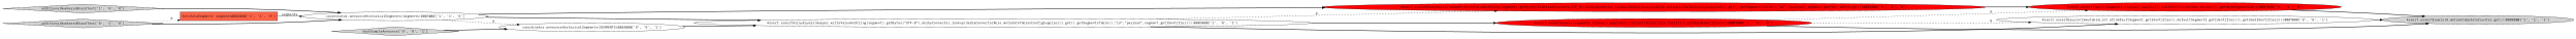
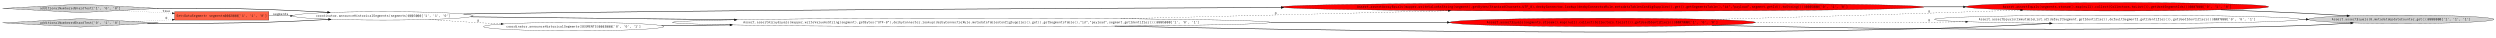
  digraph {
    fontname="IBM Plex Mono"
    rankdir=LR
    node [fillcolor=white fontname="IBM Plex Mono" shape=ellipse style=filled]
    edge [fontname="IBM Plex Mono" style=bold]
    n1 [label="Assert.assertArrayEquals(mapper.writeValueAsString(segment).getBytes(\"UTF-8\"),derbyConnector.lookup(derbyConnectorRule.metadataTablesConfigSupplier().get().getSegmentsTable(),\"id\",\"payload\",segment.getIdentifier()))@@@5@@@['1', '0', '1']"]
    n2 [fillcolor=red label="Assert.assertEquals(segments.stream().map(null).collect(Collectors.toList()),getUsedIdentifiers())@@@7@@@['1', '0', '0']"]
    n3 [label="Assert.assertEquals(ImmutableList.of(defaultSegment.getIdentifier(),defaultSegment2.getIdentifier()),getUsedIdentifiers())@@@7@@@['0', '0', '1']"]
    n4 [fillcolor=red label="Assert.assertArrayEquals(mapper.writeValueAsString(segment).getBytes(StandardCharsets.UTF_8),derbyConnector.lookup(derbyConnectorRule.metadataTablesConfigSupplier().get().getSegmentsTable(),\"id\",\"payload\",segment.getId().toString()))@@@5@@@['0', '1', '0']"]
    n5 [fillcolor=red label="Assert.assertEquals(segments.stream().map(null).collect(Collectors.toList()),getUsedSegmentIds())@@@7@@@['0', '1', '0']"]
    n6 [fillcolor=lightgray label="Assert.assertEquals(0,metadataUpdateCounter.get())@@@8@@@['1', '1', '1']"]
    n7 [fillcolor=lightgray label="additionalNumberedShardTest['1', '0', '0']" shape=diamond]
    n8 [label="coordinator.announceHistoricalSegments(segments)@@@3@@@['1', '1', '0']"]
    n9 [fillcolor=tomato label="Set<DataSegment> segments@@@2@@@['1', '1', '0']" shape=box]
    n10 [label="coordinator.announceHistoricalSegments(SEGMENTS)@@@3@@@['0', '0', '1']"]
-   n11 [fillcolor=lightgray label="testSimpleAnnounce['0', '0', '1']" shape=diamond]
    n12 [fillcolor=lightgray label="additionalNumberedShardTest['0', '1', '0']" shape=diamond]
    n1 -> n2
    n1 -> n3
    n1 -> n4 [label=0 style=dashed]
    n2 -> n3 [label=0 style=dashed]
    n2 -> n5 [label=0 style=dashed]
    n2 -> n6
    n3 -> n6
    n4 -> n5
    n5 -> n6
    n7 -> n8
+   n7 -> n9 [label=true style=dotted]
    n8 -> n1
    n8 -> n4
    n8 -> n10 [label=0 style=dashed]
    n9 -> n8 [label=segments style=solid]
    n10 -> n1
-   n11 -> n10
    n12 -> n8
    n12 -> n9 [label=0 style=dotted]
  }
